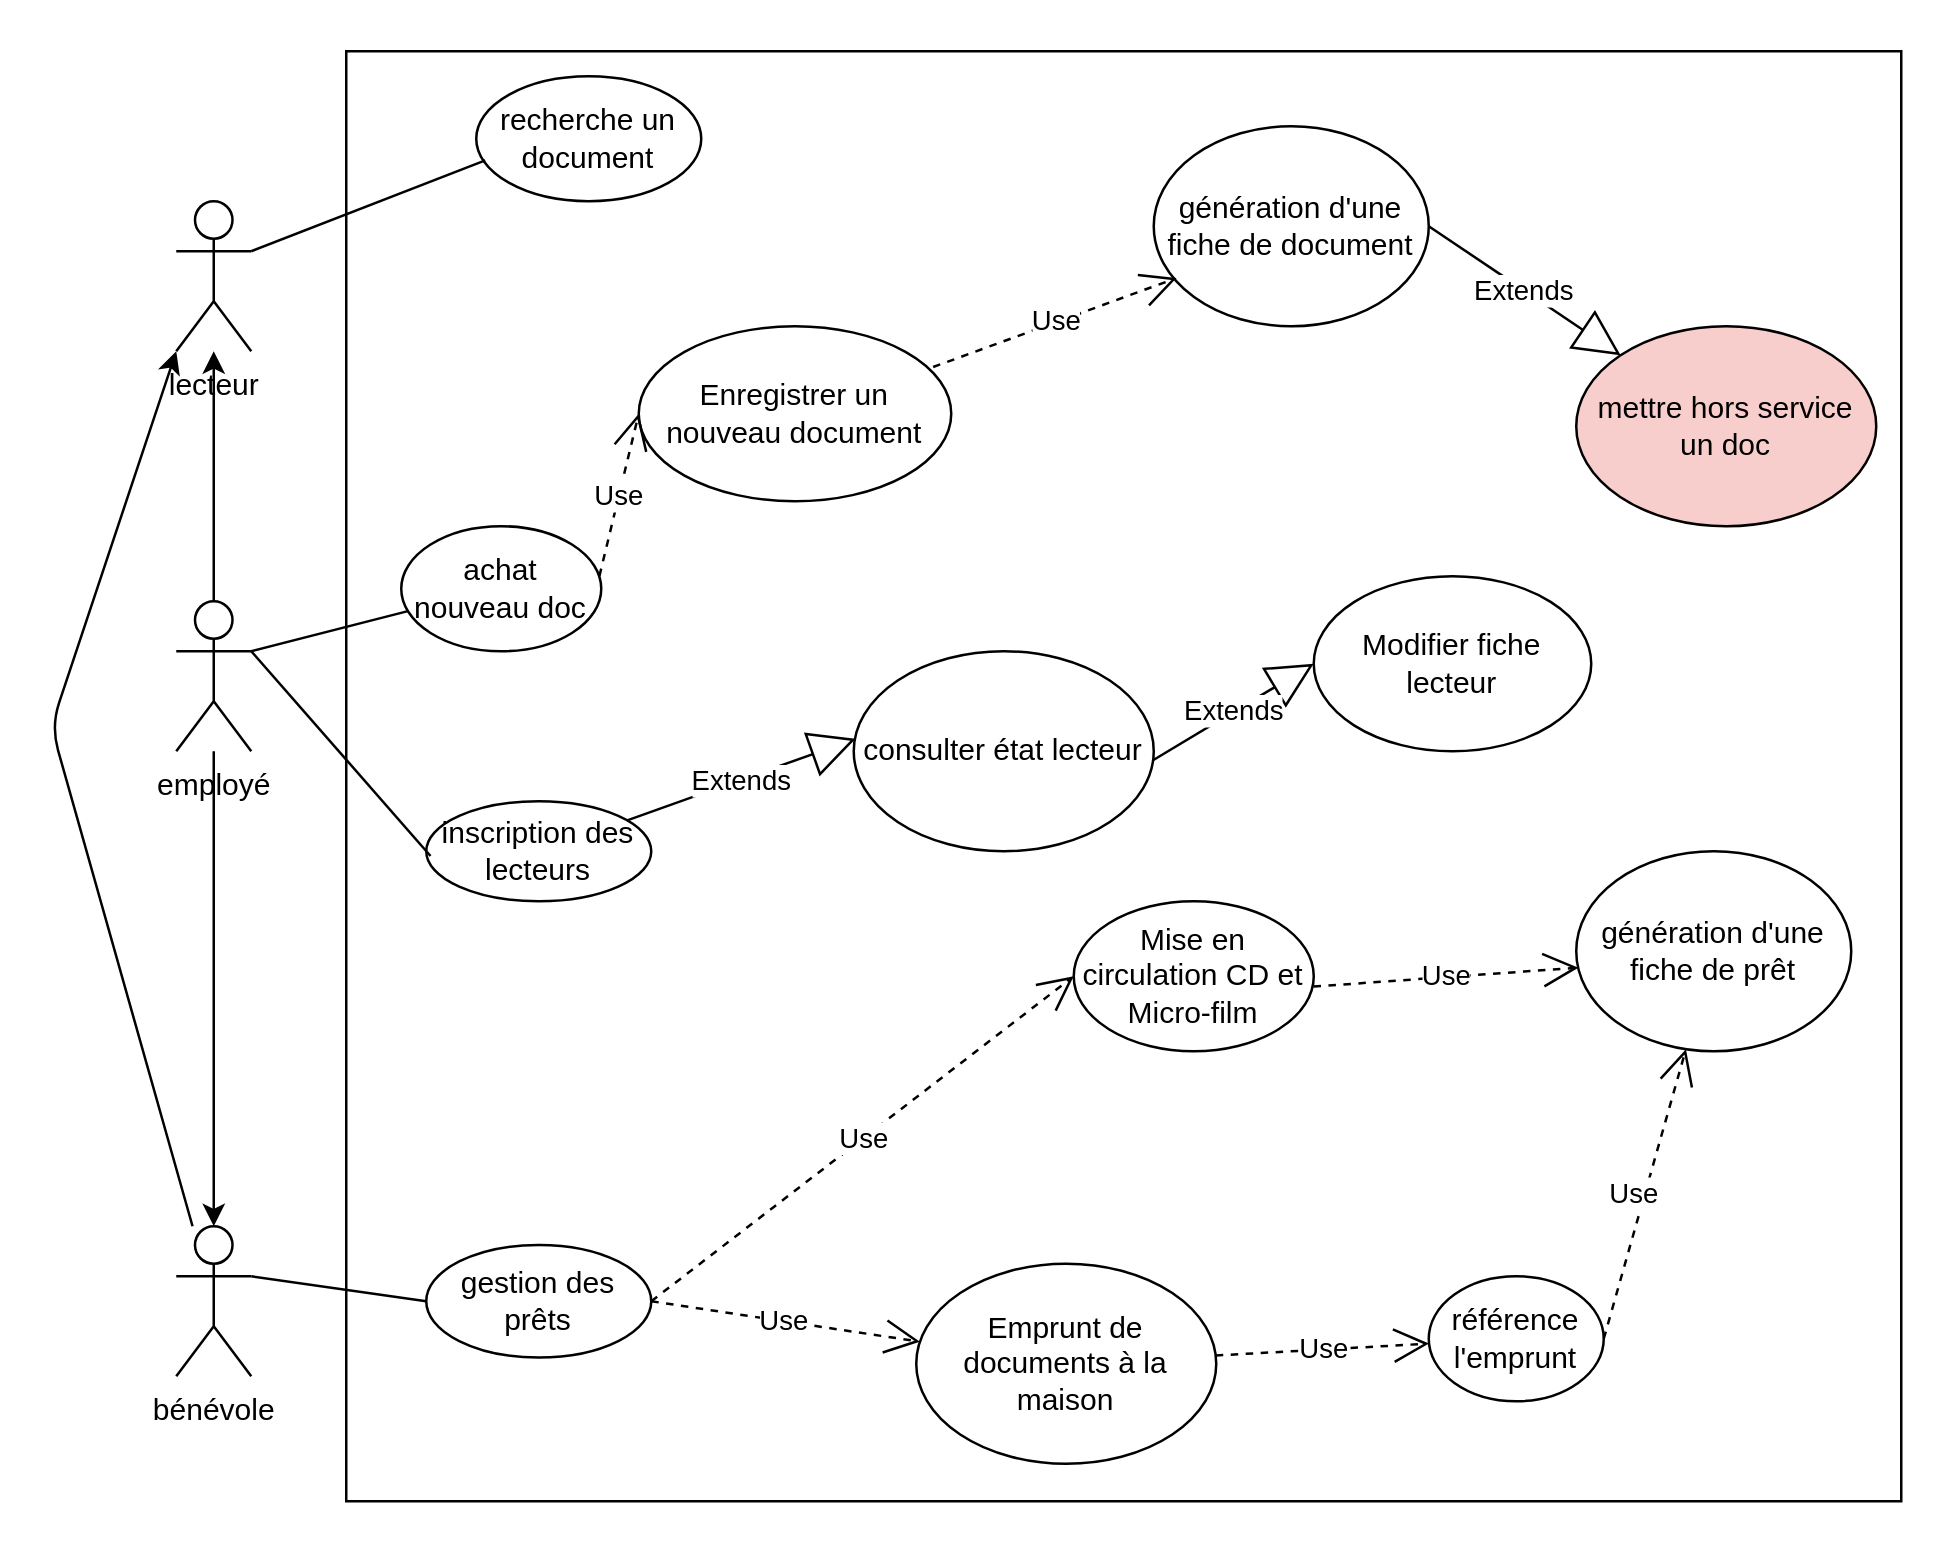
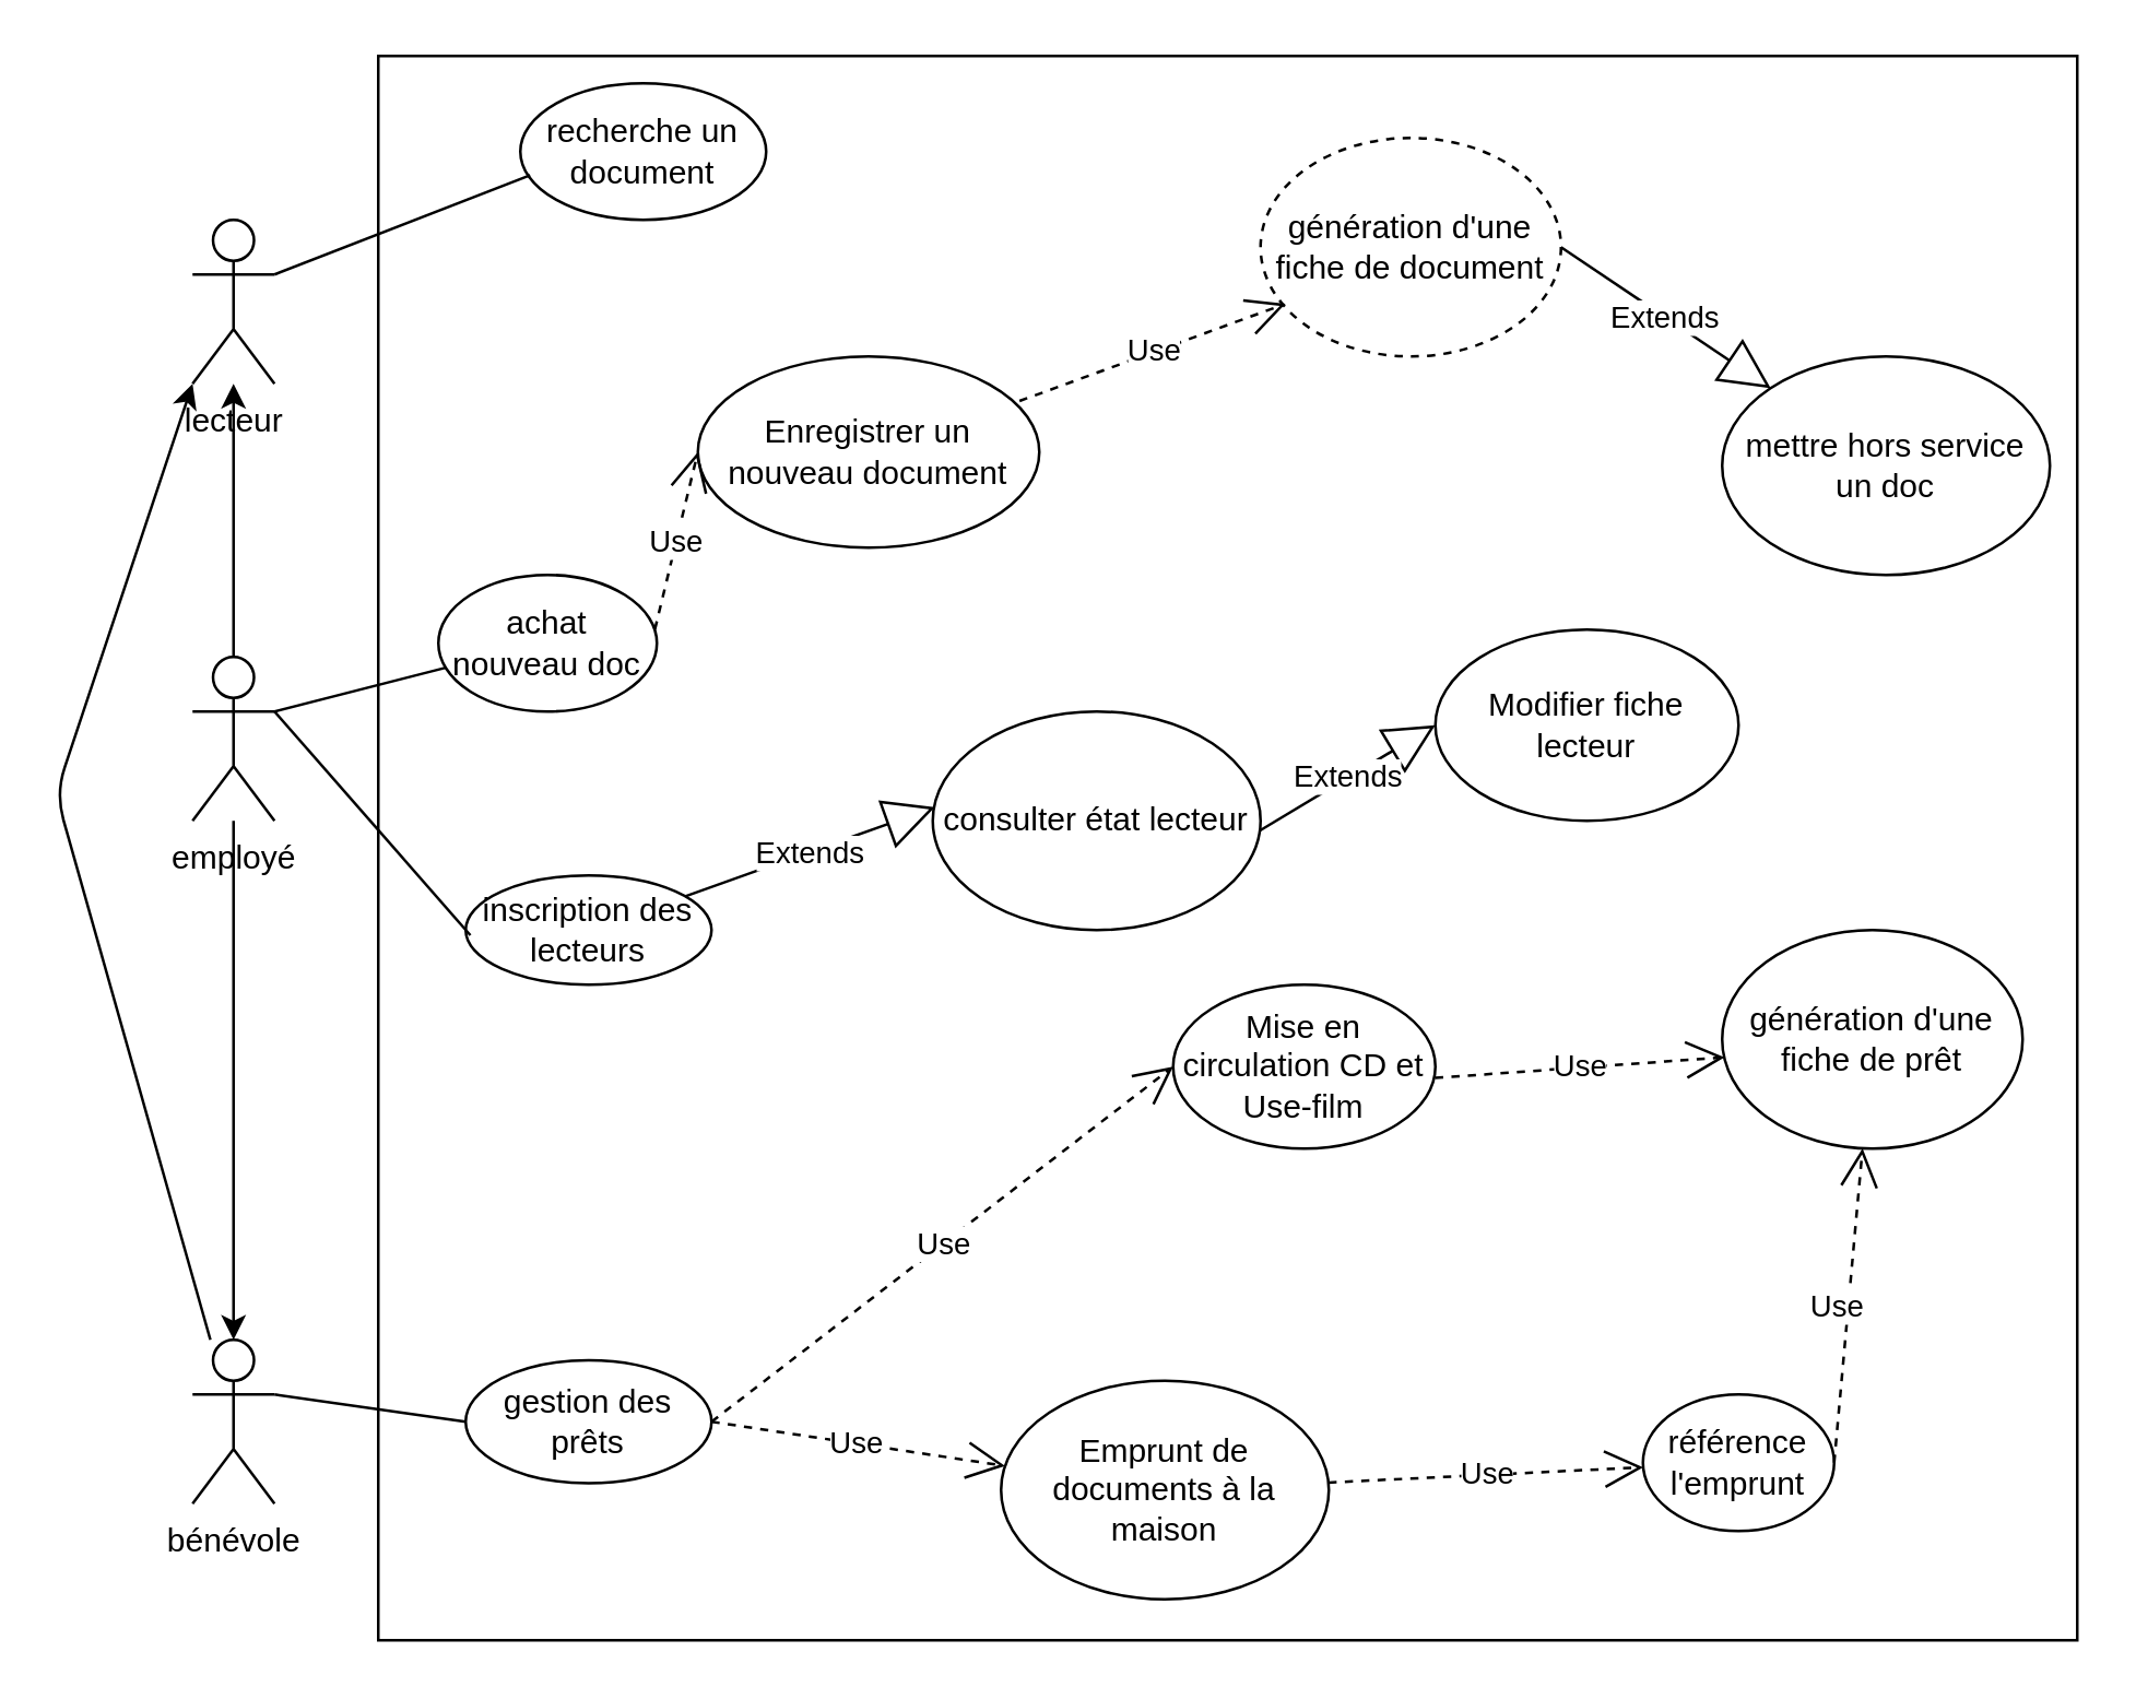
  <mxCell id="0" />
  <mxCell id="1" parent="0" />
  <mxCell id="2" value="lecteur" style="shape=umlActor;verticalLabelPosition=bottom;verticalAlign=top;html=1;" parent="1" vertex="1"><mxGeometry x="70" y="80" width="30" height="60" as="geometry" /></mxCell>
  <mxCell id="3" value="employé" style="shape=umlActor;verticalLabelPosition=bottom;verticalAlign=top;html=1;" parent="1" vertex="1"><mxGeometry x="70" y="240" width="30" height="60" as="geometry" /></mxCell>
  <mxCell id="4" value="bénévole" style="shape=umlActor;verticalLabelPosition=bottom;verticalAlign=top;html=1;" parent="1" vertex="1"><mxGeometry x="70" y="490" width="30" height="60" as="geometry" /></mxCell>
  <mxCell id="5" value="" style="rounded=0;whiteSpace=wrap;html=1;" parent="1" vertex="1"><mxGeometry x="138" y="20" width="622" height="580" as="geometry" /></mxCell>
  <mxCell id="6" value="recherche un document" style="ellipse;whiteSpace=wrap;html=1;" parent="1" vertex="1"><mxGeometry x="190" y="30" width="90" height="50" as="geometry" /></mxCell>
  <mxCell id="7" value="" style="endArrow=none;html=1;entryX=0.04;entryY=0.673;entryDx=0;entryDy=0;entryPerimeter=0;" parent="1" target="6" edge="1"><mxGeometry width="50" height="50" relative="1" as="geometry"><mxPoint x="100" y="100" as="sourcePoint" /><mxPoint x="150" y="50" as="targetPoint" /></mxGeometry></mxCell>
  <mxCell id="8" value="achat nouveau doc" style="ellipse;whiteSpace=wrap;html=1;" parent="1" vertex="1"><mxGeometry x="160" y="210" width="80" height="50" as="geometry" /></mxCell>
  <mxCell id="9" value="inscription des lecteurs" style="ellipse;whiteSpace=wrap;html=1;" parent="1" vertex="1"><mxGeometry x="170" y="320" width="90" height="40" as="geometry" /></mxCell>
  <mxCell id="10" value="" style="endArrow=none;html=1;exitX=1;exitY=0.333;exitDx=0;exitDy=0;exitPerimeter=0;" parent="1" source="3" target="8" edge="1"><mxGeometry width="50" height="50" relative="1" as="geometry"><mxPoint x="100" y="380" as="sourcePoint" /><mxPoint x="150" y="330" as="targetPoint" /></mxGeometry></mxCell>
  <mxCell id="11" value="" style="endArrow=none;html=1;entryX=0.019;entryY=0.547;entryDx=0;entryDy=0;entryPerimeter=0;exitX=1;exitY=0.333;exitDx=0;exitDy=0;exitPerimeter=0;" parent="1" source="3" target="9" edge="1"><mxGeometry width="50" height="50" relative="1" as="geometry"><mxPoint x="100" y="380.07" as="sourcePoint" /><mxPoint x="160.119" y="376.995" as="targetPoint" /></mxGeometry></mxCell>
  <mxCell id="12" value="gestion des prêts" style="ellipse;whiteSpace=wrap;html=1;" parent="1" vertex="1"><mxGeometry x="170" y="497.5" width="90" height="45" as="geometry" /></mxCell>
  <mxCell id="13" value="" style="endArrow=none;html=1;entryX=0;entryY=0.5;entryDx=0;entryDy=0;" parent="1" target="12" edge="1"><mxGeometry width="50" height="50" relative="1" as="geometry"><mxPoint x="100" y="510" as="sourcePoint" /><mxPoint x="163.581" y="525.227" as="targetPoint" /></mxGeometry></mxCell>
  <mxCell id="14" value="Enregistrer un nouveau document" style="ellipse;whiteSpace=wrap;html=1;" parent="1" vertex="1"><mxGeometry x="255" y="130" width="125" height="70" as="geometry" /></mxCell>
  <mxCell id="15" value="Use" style="endArrow=open;endSize=12;dashed=1;html=1;entryX=0;entryY=0.5;entryDx=0;entryDy=0;exitX=0.991;exitY=0.397;exitDx=0;exitDy=0;exitPerimeter=0;" parent="1" source="8" target="14" edge="1"><mxGeometry width="160" relative="1" as="geometry"><mxPoint x="70" y="330" as="sourcePoint" /><mxPoint x="230" y="330" as="targetPoint" /></mxGeometry></mxCell>
  <mxCell id="16" value="Modifier fiche lecteur" style="ellipse;whiteSpace=wrap;html=1;" parent="1" vertex="1"><mxGeometry x="525" y="230" width="111" height="70" as="geometry" /></mxCell>
  <mxCell id="17" value="Extends" style="endArrow=block;endSize=16;endFill=0;html=1;entryX=0;entryY=0.5;entryDx=0;entryDy=0;exitX=0.992;exitY=0.55;exitDx=0;exitDy=0;exitPerimeter=0;" parent="1" source="20" target="16" edge="1"><mxGeometry width="160" relative="1" as="geometry"><mxPoint x="400" y="470" as="sourcePoint" /><mxPoint x="390" y="560" as="targetPoint" /></mxGeometry></mxCell>
  <mxCell id="18" value="Extends" style="endArrow=block;endSize=16;endFill=0;html=1;exitX=1;exitY=0.5;exitDx=0;exitDy=0;" parent="1" source="31" target="19" edge="1"><mxGeometry width="160" relative="1" as="geometry"><mxPoint x="230" y="390" as="sourcePoint" /><mxPoint x="390" y="390" as="targetPoint" /></mxGeometry></mxCell>
- <mxCell id="19" value="mettre hors service un doc" style="ellipse;whiteSpace=wrap;html=1;fillColor=#f8cecc;" parent="1" vertex="1"><mxGeometry x="630" y="130" width="120" height="80" as="geometry" /></mxCell>
+ <mxCell id="19" value="mettre hors service un doc" style="ellipse;whiteSpace=wrap;html=1;" parent="1" vertex="1"><mxGeometry x="630" y="130" width="120" height="80" as="geometry" /></mxCell>
  <mxCell id="20" value="consulter état lecteur" style="ellipse;whiteSpace=wrap;html=1;" parent="1" vertex="1"><mxGeometry x="341" y="260" width="120" height="80" as="geometry" /></mxCell>
  <mxCell id="21" value="Extends" style="endArrow=block;endSize=16;endFill=0;html=1;entryX=0.006;entryY=0.438;entryDx=0;entryDy=0;entryPerimeter=0;" parent="1" source="9" target="20" edge="1"><mxGeometry width="160" relative="1" as="geometry"><mxPoint x="424" y="345" as="sourcePoint" /><mxPoint x="471.29" y="351.749" as="targetPoint" /></mxGeometry></mxCell>
- <mxCell id="22" value="Mise en circulation CD et Micro-film" style="ellipse;whiteSpace=wrap;html=1;" parent="1" vertex="1"><mxGeometry x="429" y="360" width="96" height="60" as="geometry" /></mxCell>
+ <mxCell id="22" value="Mise en circulation CD et Use-film" style="ellipse;whiteSpace=wrap;html=1;" parent="1" vertex="1"><mxGeometry x="429" y="360" width="96" height="60" as="geometry" /></mxCell>
  <mxCell id="23" value="Use" style="endArrow=open;endSize=12;dashed=1;html=1;entryX=0;entryY=0.5;entryDx=0;entryDy=0;exitX=1;exitY=0.5;exitDx=0;exitDy=0;" parent="1" source="12" target="22" edge="1"><mxGeometry width="160" relative="1" as="geometry"><mxPoint x="280" y="340" as="sourcePoint" /><mxPoint x="440" y="340" as="targetPoint" /></mxGeometry></mxCell>
  <mxCell id="24" value="&lt;span&gt;génération d'une fiche de prêt&lt;/span&gt;" style="ellipse;whiteSpace=wrap;html=1;" parent="1" vertex="1"><mxGeometry x="630" y="340" width="110" height="80" as="geometry" /></mxCell>
  <mxCell id="25" value="Use" style="endArrow=open;endSize=12;dashed=1;html=1;exitX=0.999;exitY=0.569;exitDx=0;exitDy=0;exitPerimeter=0;entryX=0.008;entryY=0.582;entryDx=0;entryDy=0;entryPerimeter=0;" parent="1" source="22" target="24" edge="1"><mxGeometry width="160" relative="1" as="geometry"><mxPoint x="510" y="403.75" as="sourcePoint" /><mxPoint x="550" y="420" as="targetPoint" /></mxGeometry></mxCell>
  <mxCell id="26" value="Emprunt de documents à la maison" style="ellipse;whiteSpace=wrap;html=1;" parent="1" vertex="1"><mxGeometry x="366" y="505" width="120" height="80" as="geometry" /></mxCell>
  <mxCell id="27" value="Use" style="endArrow=open;endSize=12;dashed=1;html=1;exitX=1;exitY=0.5;exitDx=0;exitDy=0;" parent="1" source="12" target="26" edge="1"><mxGeometry width="160" relative="1" as="geometry"><mxPoint x="340" y="400" as="sourcePoint" /><mxPoint x="376" y="350" as="targetPoint" /></mxGeometry></mxCell>
  <mxCell id="28" value="Use" style="endArrow=open;endSize=12;dashed=1;html=1;" parent="1" source="26" target="29" edge="1"><mxGeometry width="160" relative="1" as="geometry"><mxPoint x="360" y="417.5" as="sourcePoint" /><mxPoint x="550" y="418" as="targetPoint" /></mxGeometry></mxCell>
- <mxCell id="29" value="référence l'emprunt" style="ellipse;whiteSpace=wrap;html=1;" parent="1" vertex="1"><mxGeometry x="571" y="510" width="70" height="50" as="geometry" /></mxCell>
+ <mxCell id="29" value="référence l'emprunt" style="ellipse;whiteSpace=wrap;html=1;" parent="1" vertex="1"><mxGeometry x="601" y="510" width="70" height="50" as="geometry" /></mxCell>
  <mxCell id="30" value="Use" style="endArrow=open;endSize=12;dashed=1;html=1;exitX=1;exitY=0.5;exitDx=0;exitDy=0;" parent="1" source="29" target="24" edge="1"><mxGeometry x="-0.015" y="4" width="160" relative="1" as="geometry"><mxPoint x="489.047" y="442.899" as="sourcePoint" /><mxPoint x="520.478" y="439.117" as="targetPoint" /><Array as="points" /><mxPoint as="offset" /></mxGeometry></mxCell>
- <mxCell id="31" value="&lt;span&gt;génération d'une fiche de document&lt;/span&gt;" style="ellipse;whiteSpace=wrap;html=1;" parent="1" vertex="1"><mxGeometry x="461" y="50" width="110" height="80" as="geometry" /></mxCell>
+ <mxCell id="31" value="&lt;span&gt;génération d'une fiche de document&lt;/span&gt;" style="ellipse;whiteSpace=wrap;html=1;dashed=1;" parent="1" vertex="1"><mxGeometry x="461" y="50" width="110" height="80" as="geometry" /></mxCell>
  <mxCell id="32" value="Use" style="endArrow=open;endSize=12;dashed=1;html=1;exitX=0.942;exitY=0.233;exitDx=0;exitDy=0;exitPerimeter=0;entryX=0.083;entryY=0.759;entryDx=0;entryDy=0;entryPerimeter=0;" parent="1" source="14" target="31" edge="1"><mxGeometry width="160" relative="1" as="geometry"><mxPoint x="400.004" y="250" as="sourcePoint" /><mxPoint x="558.98" y="272.42" as="targetPoint" /></mxGeometry></mxCell>
  <mxCell id="33" value="" style="endArrow=classic;html=1;entryX=0.5;entryY=0;entryDx=0;entryDy=0;entryPerimeter=0;" parent="1" source="3" target="4" edge="1"><mxGeometry width="50" height="50" relative="1" as="geometry"><mxPoint x="60" y="450" as="sourcePoint" /><mxPoint x="50" y="470" as="targetPoint" /></mxGeometry></mxCell>
  <mxCell id="34" value="" style="endArrow=classic;html=1;exitX=0.5;exitY=0;exitDx=0;exitDy=0;exitPerimeter=0;" parent="1" source="3" target="2" edge="1"><mxGeometry width="50" height="50" relative="1" as="geometry"><mxPoint x="86" y="260" as="sourcePoint" /><mxPoint x="95" y="500" as="targetPoint" /></mxGeometry></mxCell>
  <mxCell id="35" value="" style="endArrow=classic;html=1;entryX=0;entryY=1;entryDx=0;entryDy=0;entryPerimeter=0;" parent="1" source="4" target="2" edge="1"><mxGeometry width="50" height="50" relative="1" as="geometry"><mxPoint x="440" y="300" as="sourcePoint" /><mxPoint x="490" y="250" as="targetPoint" /><Array as="points"><mxPoint x="20" y="290" /></Array></mxGeometry></mxCell>
